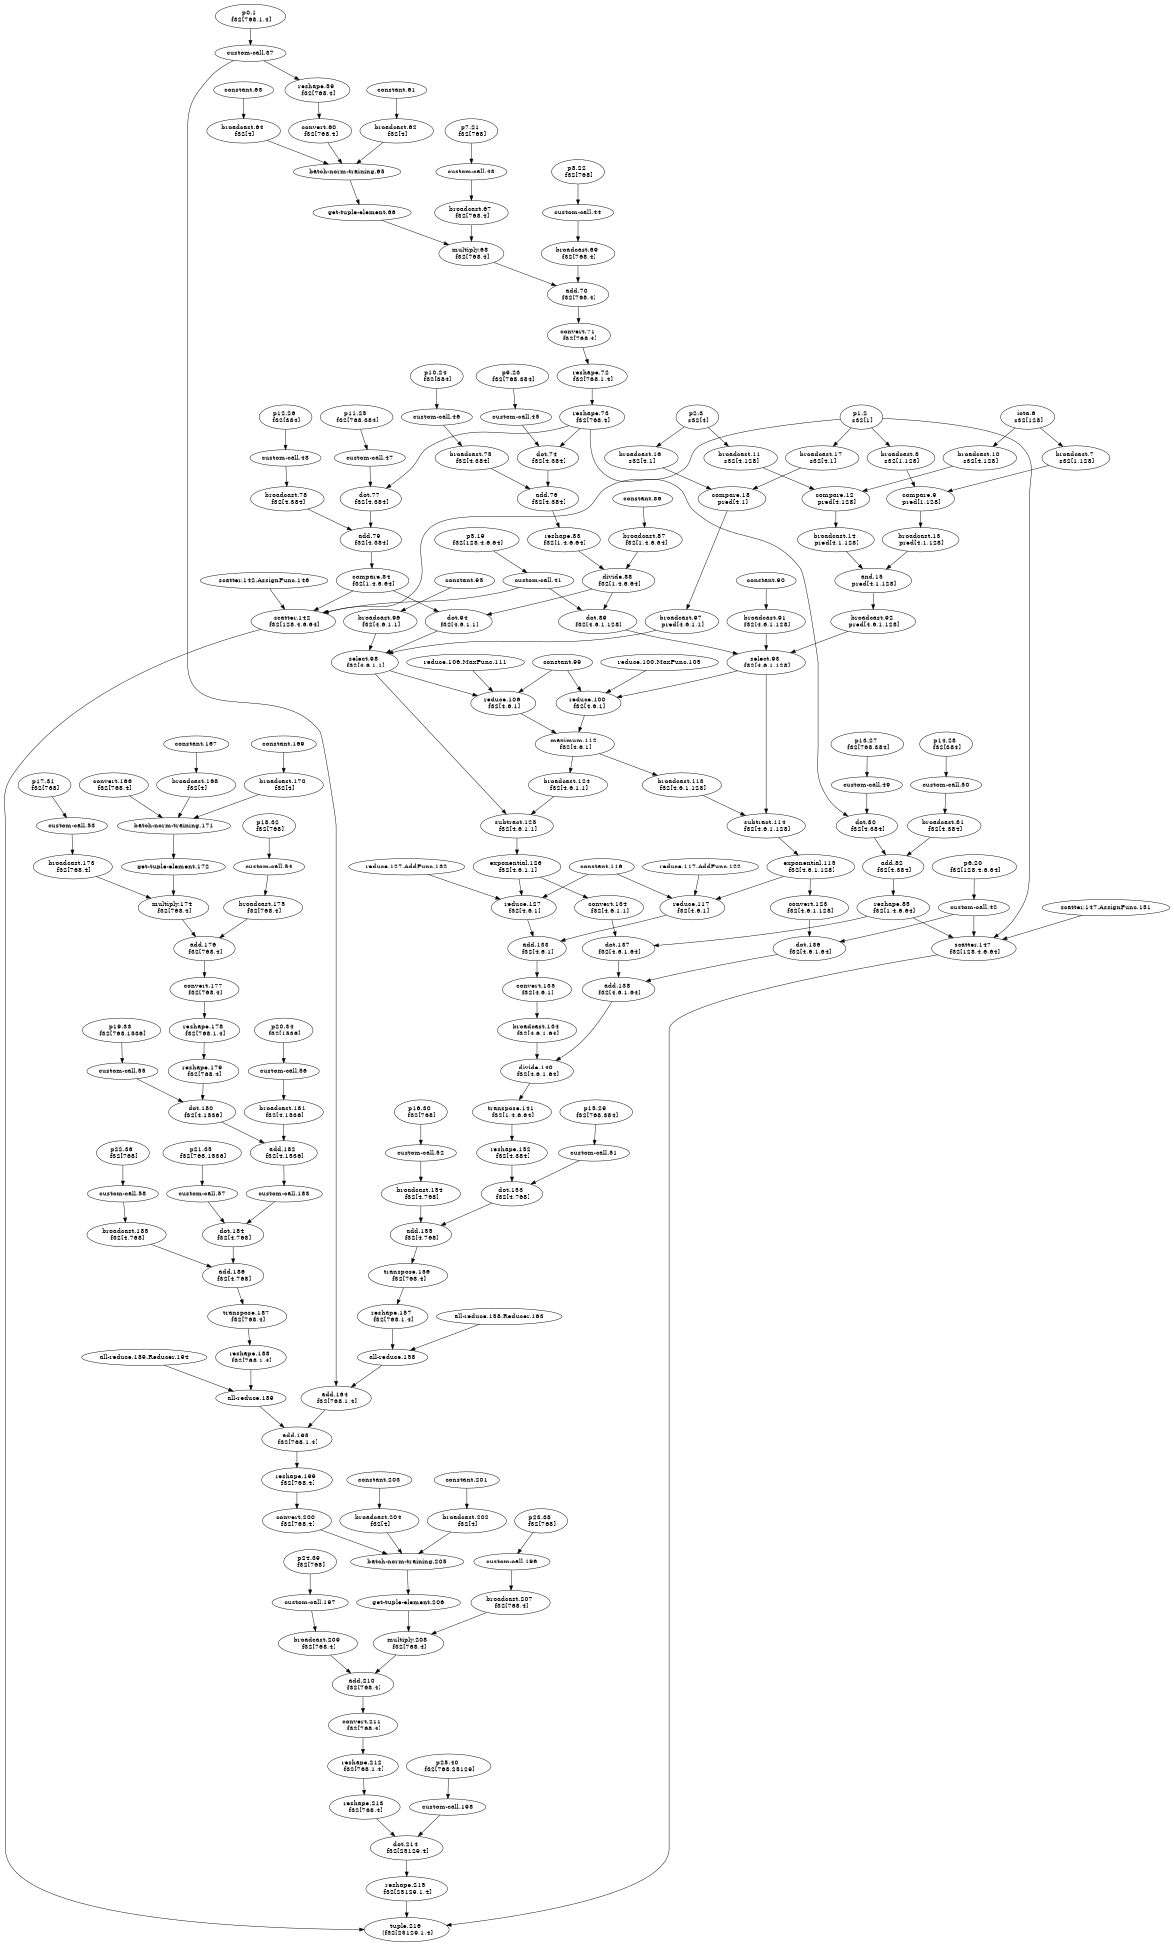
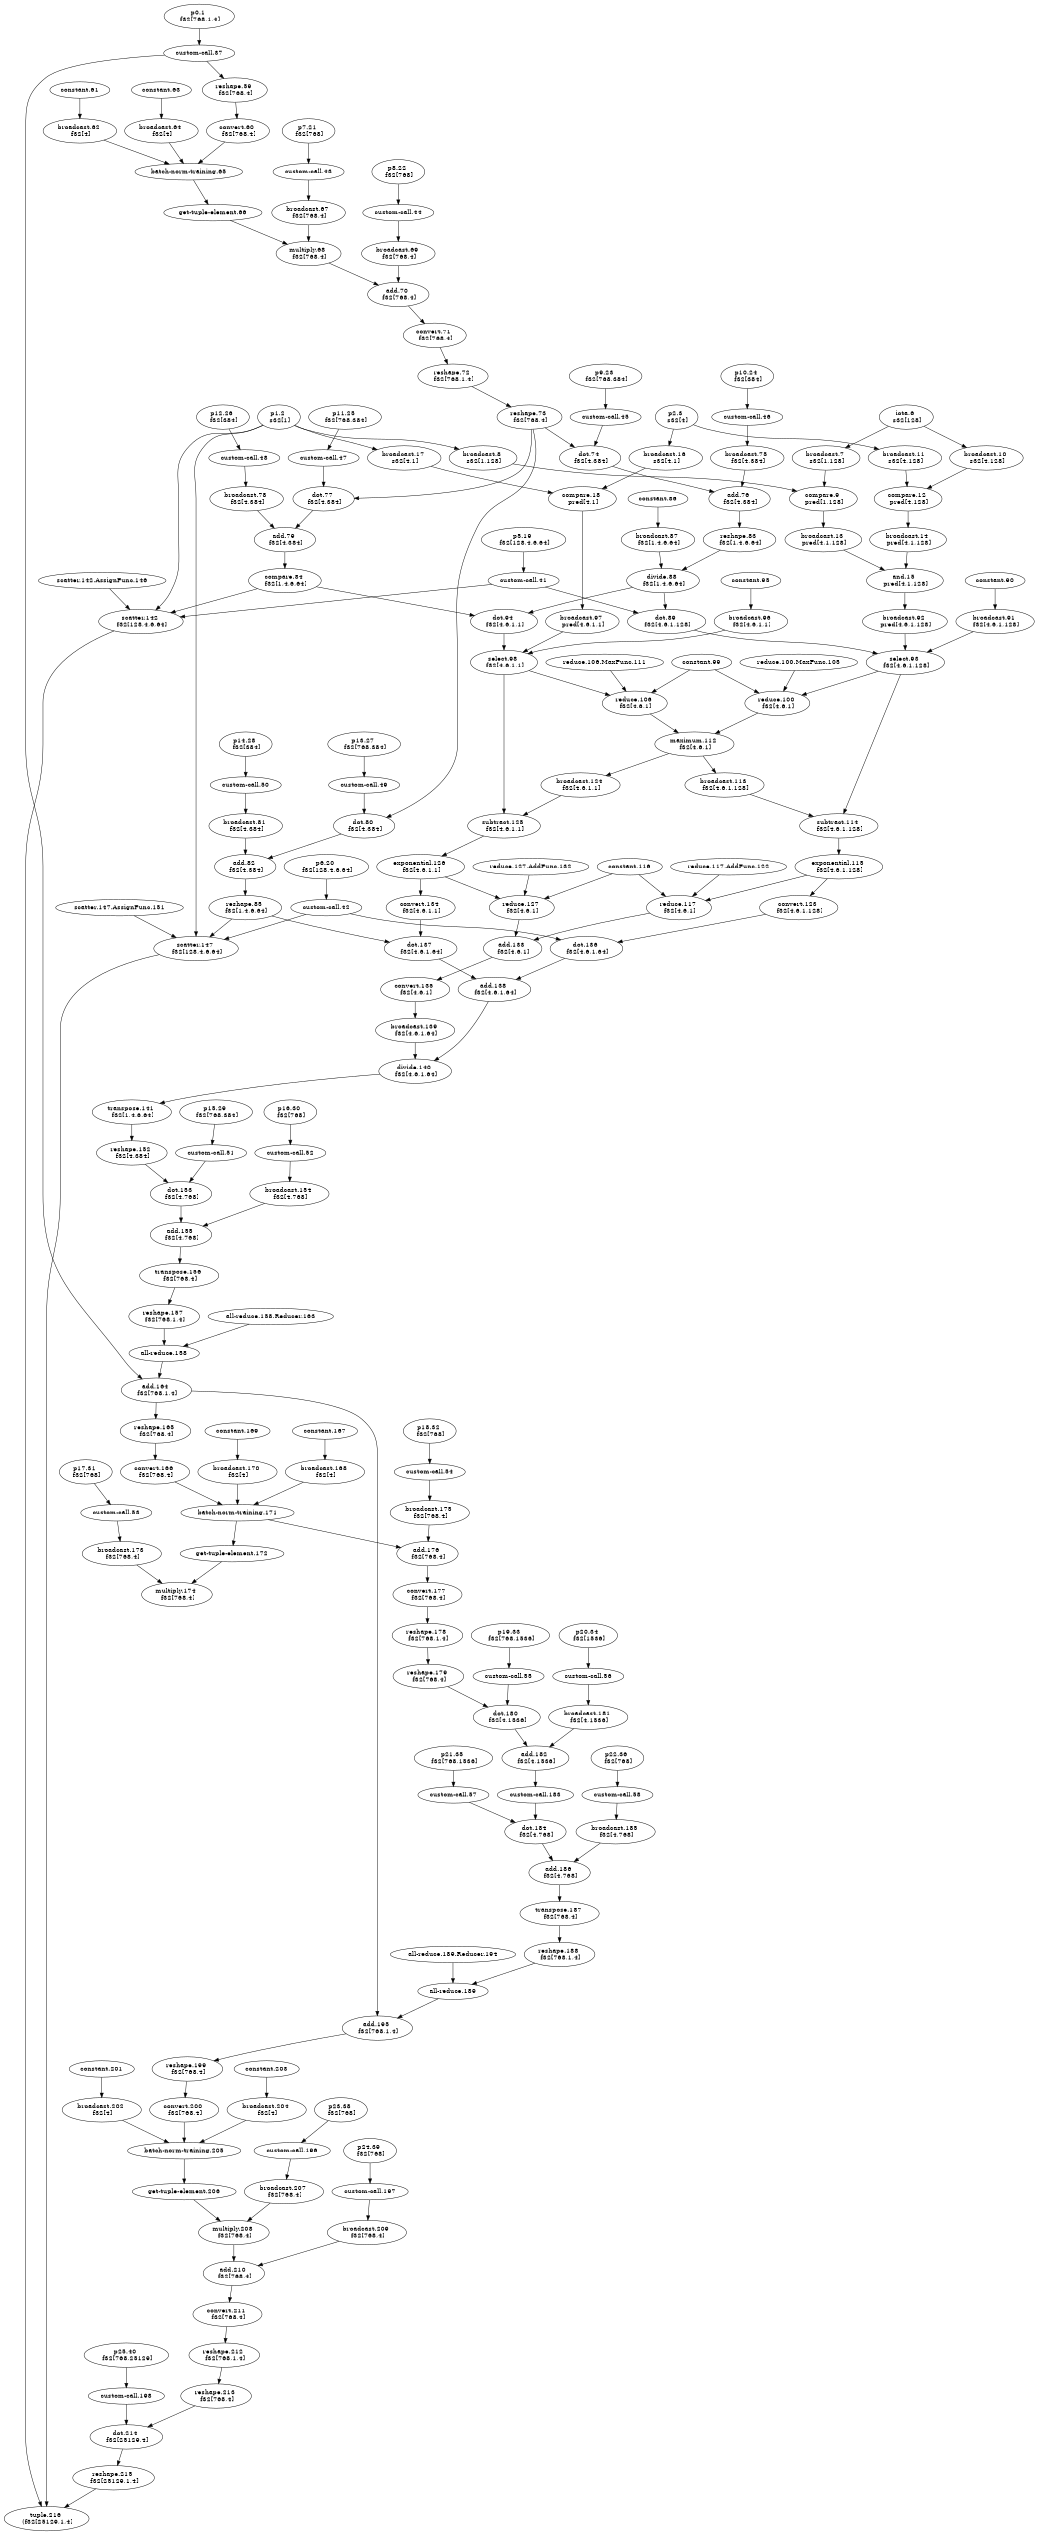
  digraph {
    n1 [label="p25.40 \n f32[768,25129]"]
    "custom-call.198"
    n3 [label="dot.214 \n f32[25129,4]"]
    n4 [label="iota.6 \n s32[128]"]
    n5 [label="broadcast.7 \n s32[1,128]"]
    n6 [label="broadcast.10 \n s32[4,128]"]
    n7 [label="compare.9 \n pred[1,128]"]
    n8 [label="compare.12 \n pred[4,128]"]
    n9 [label="broadcast.13 \n pred[4,1,128]"]
    n10 [label="p1.2 \n s32[1]"]
    n11 [label="broadcast.8 \n s32[1,128]"]
    n12 [label="broadcast.17 \n s32[4,1]"]
    n13 [label="scatter.142 \n f32[128,4,6,64]"]
    n14 [label="scatter.147 \n f32[128,4,6,64]"]
    n15 [label="compare.18 \n pred[4,1]"]
    n16 [label="tuple.216 \n (f32[25129,1,4]"]
    n17 [label="and.15 \n pred[4,1,128]"]
    n18 [label="broadcast.92 \n pred[4,6,1,128]"]
    n19 [label="broadcast.14 \n pred[4,1,128]"]
    n20 [label="p2.3 \n s32[4]"]
    n21 [label="broadcast.11 \n s32[4,128]"]
    n22 [label="broadcast.16 \n s32[4,1]"]
    n23 [label="select.93 \n f32[4,6,1,128]"]
    n24 [label="reduce.100 \n f32[4,6,1]"]
    n25 [label="subtract.114 \n f32[4,6,1,128]"]
    n26 [label="p0.1 \n f32[768,1,4]"]
    "custom-call.37"
    n28 [label="reshape.59 \n f32[768,4]"]
    n29 [label="add.164 \n f32[768,1,4]"]
    n30 [label="convert.60 \n f32[768,4]"]
    "batch-norm-training.65"
    "get-tuple-element.66"
    n33 [label="broadcast.62 \n f32[4]"]
    n34 [label="broadcast.64 \n f32[4]"]
    n35 [label="p7.21 \n f32[768]"]
    "custom-call.43"
    n37 [label="broadcast.67 \n f32[768,4]"]
    n38 [label="multiply.68 \n f32[768,4]"]
    n39 [label="add.70 \n f32[768,4]"]
    n40 [label="convert.71 \n f32[768,4]"]
    n41 [label="p8.22 \n f32[768]"]
    "custom-call.44"
    n43 [label="broadcast.69 \n f32[768,4]"]
    n44 [label="reshape.72 \n f32[768,1,4]"]
    n45 [label="reshape.73 \n f32[768,4]"]
    n46 [label="dot.74 \n f32[4,384]"]
    n47 [label="dot.77 \n f32[4,384]"]
    n48 [label="dot.80 \n f32[4,384]"]
    n49 [label="add.76 \n f32[4,384]"]
    n50 [label="add.79 \n f32[4,384]"]
    n51 [label="add.82 \n f32[4,384]"]
    n52 [label="p9.23 \n f32[768,384]"]
    "custom-call.45"
    n54 [label="reshape.83 \n f32[1,4,6,64]"]
    n55 [label="p10.24 \n f32[384]"]
    "custom-call.46"
    n57 [label="broadcast.75 \n f32[4,384]"]
    n58 [label="divide.88 \n f32[1,4,6,64]"]
    n59 [label="dot.89 \n f32[4,6,1,128]"]
    n60 [label="dot.94 \n f32[4,6,1,1]"]
    n61 [label="broadcast.87 \n f32[1,4,6,64]"]
    n62 [label="select.98 \n f32[4,6,1,1]"]
    n63 [label="p5.19 \n f32[128,4,6,64]"]
    "custom-call.41"
    n65 [label="broadcast.91 \n f32[4,6,1,128]"]
    n66 [label="maximum.112 \n f32[4,6,1]"]
    n67 [label="exponential.115 \n f32[4,6,1,128]"]
    n68 [label="broadcast.113 \n f32[4,6,1,128]"]
    n69 [label="broadcast.124 \n f32[4,6,1,1]"]
    n70 [label="broadcast.97 \n pred[4,6,1,1]"]
    n71 [label="reduce.106 \n f32[4,6,1]"]
    n72 [label="subtract.125 \n f32[4,6,1,1]"]
    n73 [label="p11.25 \n f32[768,384]"]
    "custom-call.47"
    n75 [label="compare.84 \n f32[1,4,6,64]"]
    n76 [label="p12.26 \n f32[384]"]
    "custom-call.48"
    n78 [label="broadcast.78 \n f32[4,384]"]
    n79 [label="broadcast.96 \n f32[4,6,1,1]"]
    n80 [label="exponential.126 \n f32[4,6,1,1]"]
    n81 [label="convert.123 \n f32[4,6,1,128]"]
    n82 [label="reduce.117 \n f32[4,6,1]"]
    n83 [label="dot.136 \n f32[4,6,1,64]"]
    n84 [label="add.133 \n f32[4,6,1]"]
    n85 [label="add.138 \n f32[4,6,1,64]"]
    n86 [label="p6.20 \n f32[128,4,6,64]"]
    "custom-call.42"
    n88 [label="divide.140 \n f32[4,6,1,64]"]
    n89 [label="convert.134 \n f32[4,6,1,1]"]
    n90 [label="reduce.127 \n f32[4,6,1]"]
    n91 [label="dot.137 \n f32[4,6,1,64]"]
    n92 [label="p13.27 \n f32[768,384]"]
    "custom-call.49"
    n94 [label="reshape.85 \n f32[1,4,6,64]"]
    n95 [label="p14.28 \n f32[384]"]
    "custom-call.50"
    n97 [label="broadcast.81 \n f32[4,384]"]
    n98 [label="transpose.141 \n f32[1,4,6,64]"]
    n99 [label="convert.135 \n f32[4,6,1]"]
-   n100 [label="broadcast.134 \n f32[4,6,1,64]"]
+   n100 [label="broadcast.139 \n f32[4,6,1,64]"]
    n101 [label="reshape.152 \n f32[4,384]"]
    n102 [label="dot.153 \n f32[4,768]"]
    n103 [label="add.155 \n f32[4,768]"]
    n104 [label="p15.29 \n f32[768,384]"]
    "custom-call.51"
    n106 [label="transpose.156 \n f32[768,4]"]
    n107 [label="p16.30 \n f32[768]"]
    "custom-call.52"
    n109 [label="broadcast.154 \n f32[4,768]"]
    n110 [label="reshape.157 \n f32[768,1,4]"]
    "all-reduce.158"
+   n112 [label="reshape.165 \n f32[768,4]"]
    n113 [label="add.195 \n f32[768,1,4]"]
    n114 [label="convert.166 \n f32[768,4]"]
    n115 [label="reshape.199 \n f32[768,4]"]
    "batch-norm-training.171"
    "get-tuple-element.172"
    n118 [label="broadcast.168 \n f32[4]"]
    n119 [label="broadcast.170 \n f32[4]"]
    n120 [label="p17.31 \n f32[768]"]
    "custom-call.53"
    n122 [label="broadcast.173 \n f32[768,4]"]
    n123 [label="multiply.174 \n f32[768,4]"]
    n124 [label="add.176 \n f32[768,4]"]
    n125 [label="convert.177 \n f32[768,4]"]
    n126 [label="p18.32 \n f32[768]"]
    "custom-call.54"
    n128 [label="broadcast.175 \n f32[768,4]"]
    n129 [label="reshape.178 \n f32[768,1,4]"]
    n130 [label="reshape.179 \n f32[768,4]"]
    n131 [label="dot.180 \n f32[4,1536]"]
    n132 [label="add.182 \n f32[4,1536]"]
    n133 [label="p19.33 \n f32[768,1536]"]
    "custom-call.55"
    "custom-call.183"
    n136 [label="p20.34 \n f32[1536]"]
    "custom-call.56"
    n138 [label="broadcast.181 \n f32[4,1536]"]
    n139 [label="dot.184 \n f32[4,768]"]
    n140 [label="p21.35 \n f32[768,1536]"]
    "custom-call.57"
    n142 [label="add.186 \n f32[4,768]"]
    n143 [label="transpose.187 \n f32[768,4]"]
    n144 [label="p22.36 \n f32[768]"]
    "custom-call.58"
    n146 [label="broadcast.185 \n f32[4,768]"]
    n147 [label="reshape.188 \n f32[768,1,4]"]
    "all-reduce.189"
    n149 [label="convert.200 \n f32[768,4]"]
    "batch-norm-training.205"
    "get-tuple-element.206"
    n152 [label="broadcast.202 \n f32[4]"]
    n153 [label="broadcast.204 \n f32[4]"]
    n154 [label="p23.38 \n f32[768]"]
    "custom-call.196"
    n156 [label="broadcast.207 \n f32[768,4]"]
    n157 [label="multiply.208 \n f32[768,4]"]
    n158 [label="add.210 \n f32[768,4]"]
    n159 [label="convert.211 \n f32[768,4]"]
    n160 [label="p24.39 \n f32[768]"]
    "custom-call.197"
    n162 [label="broadcast.209 \n f32[768,4]"]
    n163 [label="reshape.212 \n f32[768,1,4]"]
    n164 [label="reshape.213 \n f32[768,4]"]
    n165 [label="reshape.215 \n f32[25129,1,4]"]
    "constant.61"
    "constant.63"
    "constant.86"
    "constant.90"
    "constant.99"
    "reduce.100.MaxFunc.105"
    "constant.95"
    "reduce.106.MaxFunc.111"
    "constant.116"
    "reduce.117.AddFunc.122"
    "reduce.127.AddFunc.132"
    "all-reduce.158.Reducer.163"
    "constant.167"
    "constant.169"
    "all-reduce.189.Reducer.194"
    "constant.201"
    "constant.203"
    "scatter.142.AssignFunc.146"
    "scatter.147.AssignFunc.151"
    n1 -> "custom-call.198"
    "custom-call.198" -> n3
    n3 -> n165
    n4 -> n5
    n4 -> n6
    n5 -> n7
    n6 -> n8
    n7 -> n9
    n8 -> n19
    n9 -> n17
    n10 -> n11
    n10 -> n12
    n10 -> n13
    n10 -> n14
    n11 -> n7
    n12 -> n15
    n13 -> n16
    n14 -> n16
    n15 -> n70
    n17 -> n18
    n18 -> n23
    n19 -> n17
    n20 -> n21
    n20 -> n22
    n21 -> n8
    n22 -> n15
    n23 -> n24
    n23 -> n25
    n24 -> n66
    n25 -> n67
    n26 -> "custom-call.37"
    "custom-call.37" -> n28
    "custom-call.37" -> n29
    n28 -> n30
+   n29 -> n112
    n29 -> n113
    n30 -> "batch-norm-training.65"
    "batch-norm-training.65" -> "get-tuple-element.66"
    "get-tuple-element.66" -> n38
    n33 -> "batch-norm-training.65"
    n34 -> "batch-norm-training.65"
    n35 -> "custom-call.43"
    "custom-call.43" -> n37
    n37 -> n38
    n38 -> n39
    n39 -> n40
    n40 -> n44
    n41 -> "custom-call.44"
    "custom-call.44" -> n43
    n43 -> n39
    n44 -> n45
    n45 -> n46
    n45 -> n47
    n45 -> n48
    n46 -> n49
    n47 -> n50
    n48 -> n51
    n49 -> n54
    n50 -> n75
    n51 -> n94
    n52 -> "custom-call.45"
    "custom-call.45" -> n46
    n54 -> n58
    n55 -> "custom-call.46"
    "custom-call.46" -> n57
    n57 -> n49
    n58 -> n59
    n58 -> n60
    n59 -> n23
    n60 -> n62
    n61 -> n58
    n62 -> n71
    n62 -> n72
    n63 -> "custom-call.41"
    "custom-call.41" -> n13
    "custom-call.41" -> n59
    n65 -> n23
    n66 -> n68
    n66 -> n69
    n67 -> n81
    n67 -> n82
    n68 -> n25
    n69 -> n72
    n70 -> n62
    n71 -> n66
    n72 -> n80
    n73 -> "custom-call.47"
    "custom-call.47" -> n47
    n75 -> n13
    n75 -> n60
    n76 -> "custom-call.48"
    "custom-call.48" -> n78
    n78 -> n50
    n79 -> n62
    n80 -> n89
    n80 -> n90
    n81 -> n83
    n82 -> n84
    n83 -> n85
    n84 -> n99
    n85 -> n88
    n86 -> "custom-call.42"
    "custom-call.42" -> n14
    "custom-call.42" -> n83
    n88 -> n98
    n89 -> n91
    n90 -> n84
    n91 -> n85
    n92 -> "custom-call.49"
    "custom-call.49" -> n48
    n94 -> n14
    n94 -> n91
    n95 -> "custom-call.50"
    "custom-call.50" -> n97
    n97 -> n51
    n98 -> n101
    n99 -> n100
    n100 -> n88
    n101 -> n102
    n102 -> n103
    n103 -> n106
    n104 -> "custom-call.51"
    "custom-call.51" -> n102
    n106 -> n110
    n107 -> "custom-call.52"
    "custom-call.52" -> n109
    n109 -> n103
    n110 -> "all-reduce.158"
    "all-reduce.158" -> n29
+   n112 -> n114
    n113 -> n115
    n114 -> "batch-norm-training.171"
    n115 -> n149
    "batch-norm-training.171" -> "get-tuple-element.172"
    "get-tuple-element.172" -> n123
    n118 -> "batch-norm-training.171"
    n119 -> "batch-norm-training.171"
    n120 -> "custom-call.53"
    "custom-call.53" -> n122
    n122 -> n123
-   n123 -> n124
+   "batch-norm-training.171" -> n124
    n124 -> n125
    n125 -> n129
    n126 -> "custom-call.54"
    "custom-call.54" -> n128
    n128 -> n124
    n129 -> n130
    n130 -> n131
    n131 -> n132
    n132 -> "custom-call.183"
    n133 -> "custom-call.55"
    "custom-call.55" -> n131
    "custom-call.183" -> n139
    n136 -> "custom-call.56"
    "custom-call.56" -> n138
    n138 -> n132
    n139 -> n142
    n140 -> "custom-call.57"
    "custom-call.57" -> n139
    n142 -> n143
    n143 -> n147
    n144 -> "custom-call.58"
    "custom-call.58" -> n146
    n146 -> n142
    n147 -> "all-reduce.189"
    "all-reduce.189" -> n113
    n149 -> "batch-norm-training.205"
    "batch-norm-training.205" -> "get-tuple-element.206"
    "get-tuple-element.206" -> n157
    n152 -> "batch-norm-training.205"
    n153 -> "batch-norm-training.205"
    n154 -> "custom-call.196"
    "custom-call.196" -> n156
    n156 -> n157
    n157 -> n158
    n158 -> n159
    n159 -> n163
    n160 -> "custom-call.197"
    "custom-call.197" -> n162
    n162 -> n158
    n163 -> n164
    n164 -> n3
    n165 -> n16
    "constant.61" -> n33
    "constant.63" -> n34
    "constant.86" -> n61
    "constant.90" -> n65
    "constant.99" -> n24
    "constant.99" -> n71
    "reduce.100.MaxFunc.105" -> n24
    "constant.95" -> n79
    "reduce.106.MaxFunc.111" -> n71
    "constant.116" -> n82
    "constant.116" -> n90
    "reduce.117.AddFunc.122" -> n82
    "reduce.127.AddFunc.132" -> n90
    "all-reduce.158.Reducer.163" -> "all-reduce.158"
    "constant.167" -> n118
    "constant.169" -> n119
    "all-reduce.189.Reducer.194" -> "all-reduce.189"
    "constant.201" -> n152
    "constant.203" -> n153
    "scatter.142.AssignFunc.146" -> n13
    "scatter.147.AssignFunc.151" -> n14
  }
